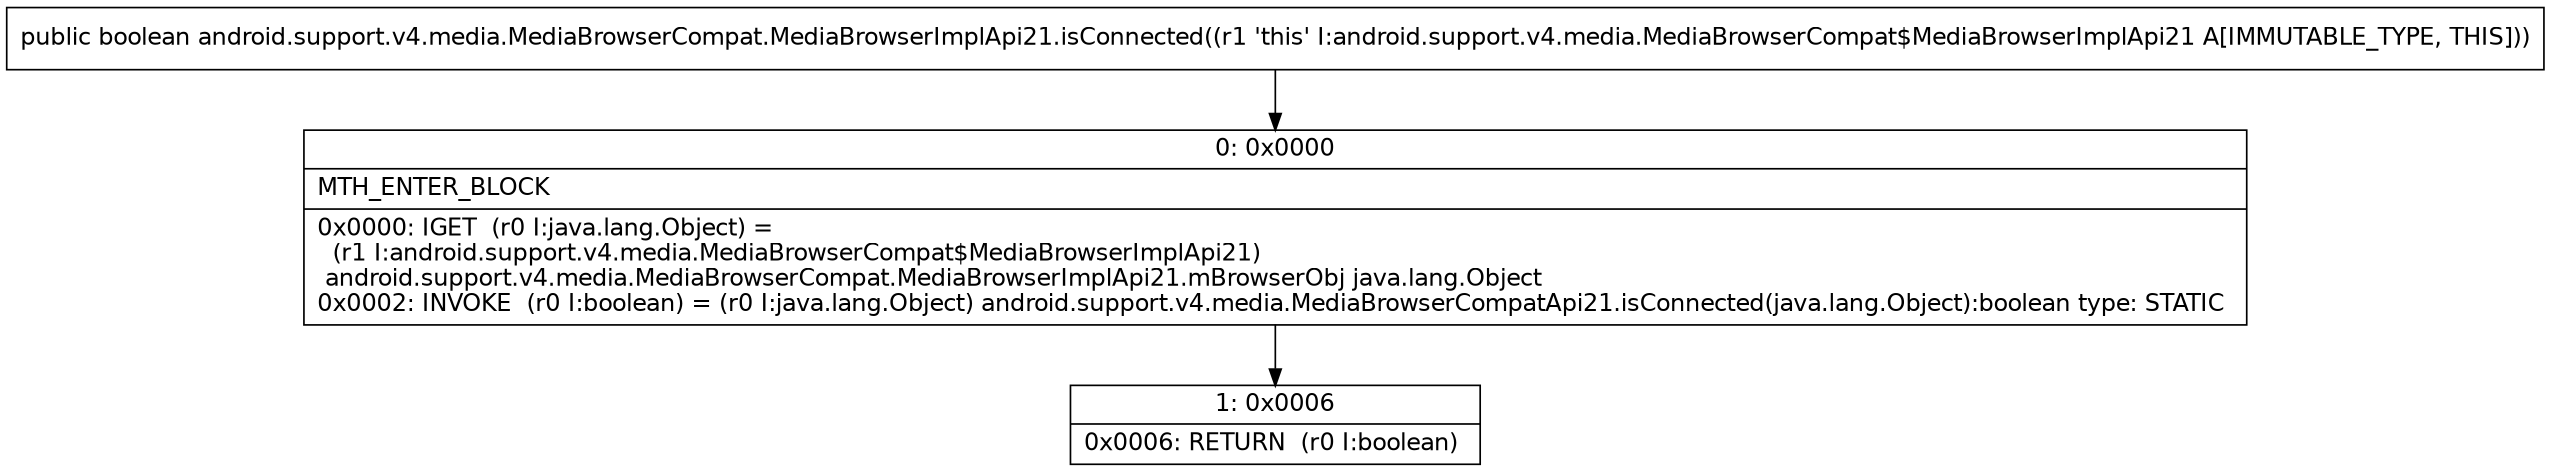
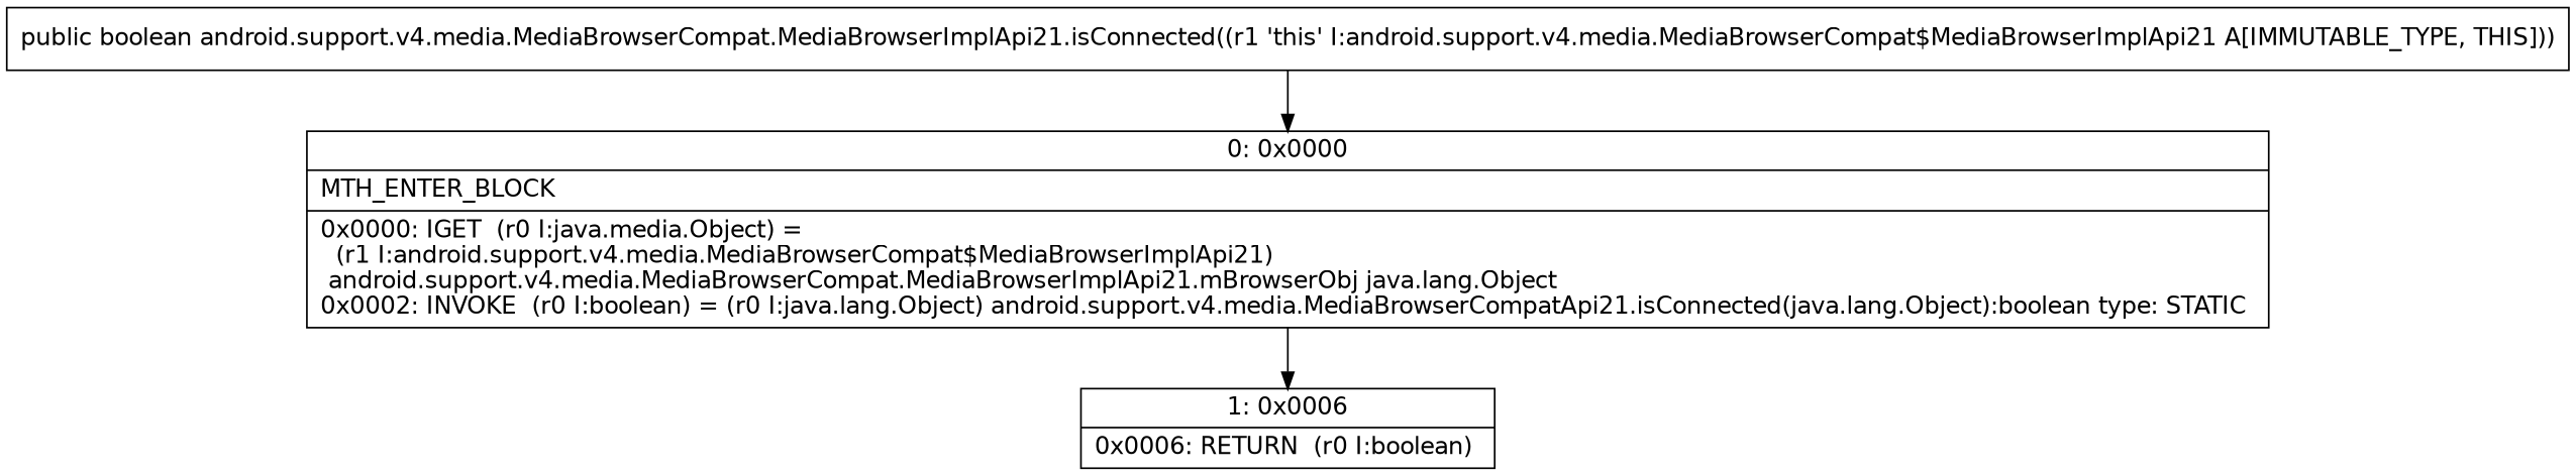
  digraph {
    fontname="DejaVu Sans"
    node [shape=record fontname="DejaVu Sans"]
    edge [fontname="DejaVu Sans"]
-   n1 [label="{0\:\ 0x0000|MTH_ENTER_BLOCK\l|0x0000: IGET  (r0 I:java.lang.Object) = \l  (r1 I:android.support.v4.media.MediaBrowserCompat$MediaBrowserImplApi21)\l android.support.v4.media.MediaBrowserCompat.MediaBrowserImplApi21.mBrowserObj java.lang.Object \l0x0002: INVOKE  (r0 I:boolean) = (r0 I:java.lang.Object) android.support.v4.media.MediaBrowserCompatApi21.isConnected(java.lang.Object):boolean type: STATIC \l}"]
+   n1 [label="{0\:\ 0x0000|MTH_ENTER_BLOCK\l|0x0000: IGET  (r0 I:java.media.Object) = \l  (r1 I:android.support.v4.media.MediaBrowserCompat$MediaBrowserImplApi21)\l android.support.v4.media.MediaBrowserCompat.MediaBrowserImplApi21.mBrowserObj java.lang.Object \l0x0002: INVOKE  (r0 I:boolean) = (r0 I:java.lang.Object) android.support.v4.media.MediaBrowserCompatApi21.isConnected(java.lang.Object):boolean type: STATIC \l}"]
    n2 [label="{1\:\ 0x0006|0x0006: RETURN  (r0 I:boolean) \l}"]
    n3 [label="{public boolean android.support.v4.media.MediaBrowserCompat.MediaBrowserImplApi21.isConnected((r1 'this' I:android.support.v4.media.MediaBrowserCompat$MediaBrowserImplApi21 A[IMMUTABLE_TYPE, THIS])) }"]
    n1 -> n2
    n3 -> n1
  }
